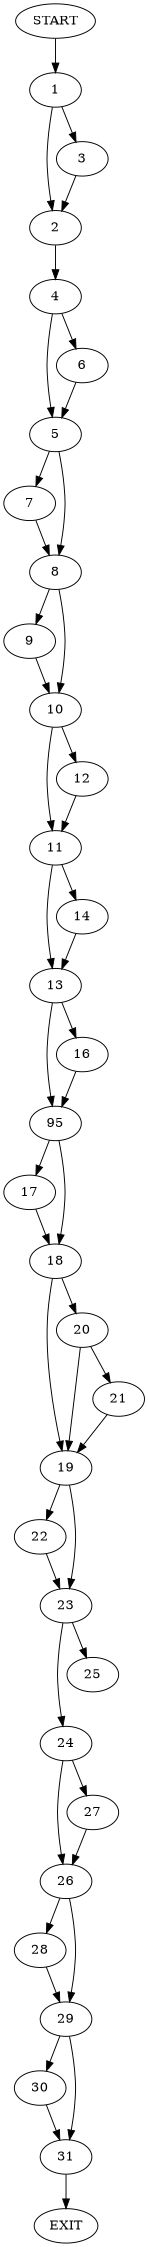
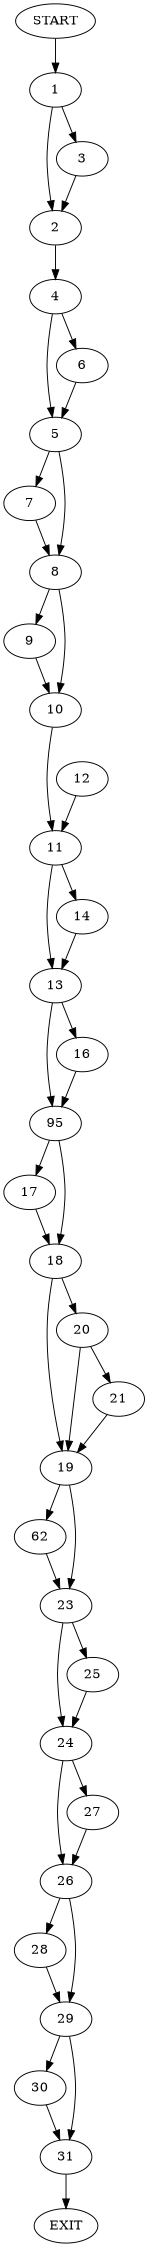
  digraph {
    n1 [label=START]
    1
    2
    3
    n5 [label=EXIT]
    4
    5
    6
    7
    8
    9
    10
    11
    12
    13
    14
    n17 [label=95]
    16
    17
    18
    19
    20
-   22
+   22 [label=62]
    23
    21
    24
    25
    26
    27
    28
    29
    30
    31
    n1 -> 1
    1 -> 2
    1 -> 3
    2 -> 4
    3 -> 2
    4 -> 5
    4 -> 6
    5 -> 7
    5 -> 8
    6 -> 5
    7 -> 8
    8 -> 9
    8 -> 10
    9 -> 10
    10 -> 11
-   10 -> 12
    11 -> 13
    11 -> 14
    12 -> 11
    13 -> n17
    13 -> 16
    14 -> 13
    n17 -> 17
    n17 -> 18
    16 -> n17
    17 -> 18
    18 -> 19
    18 -> 20
    19 -> 22
    19 -> 23
    20 -> 19
    20 -> 21
    22 -> 23
    23 -> 24
    23 -> 25
    21 -> 19
    24 -> 26
    24 -> 27
+   25 -> 24
    26 -> 28
    26 -> 29
    27 -> 26
    28 -> 29
    29 -> 30
    29 -> 31
    30 -> 31
    31 -> n5
  }
